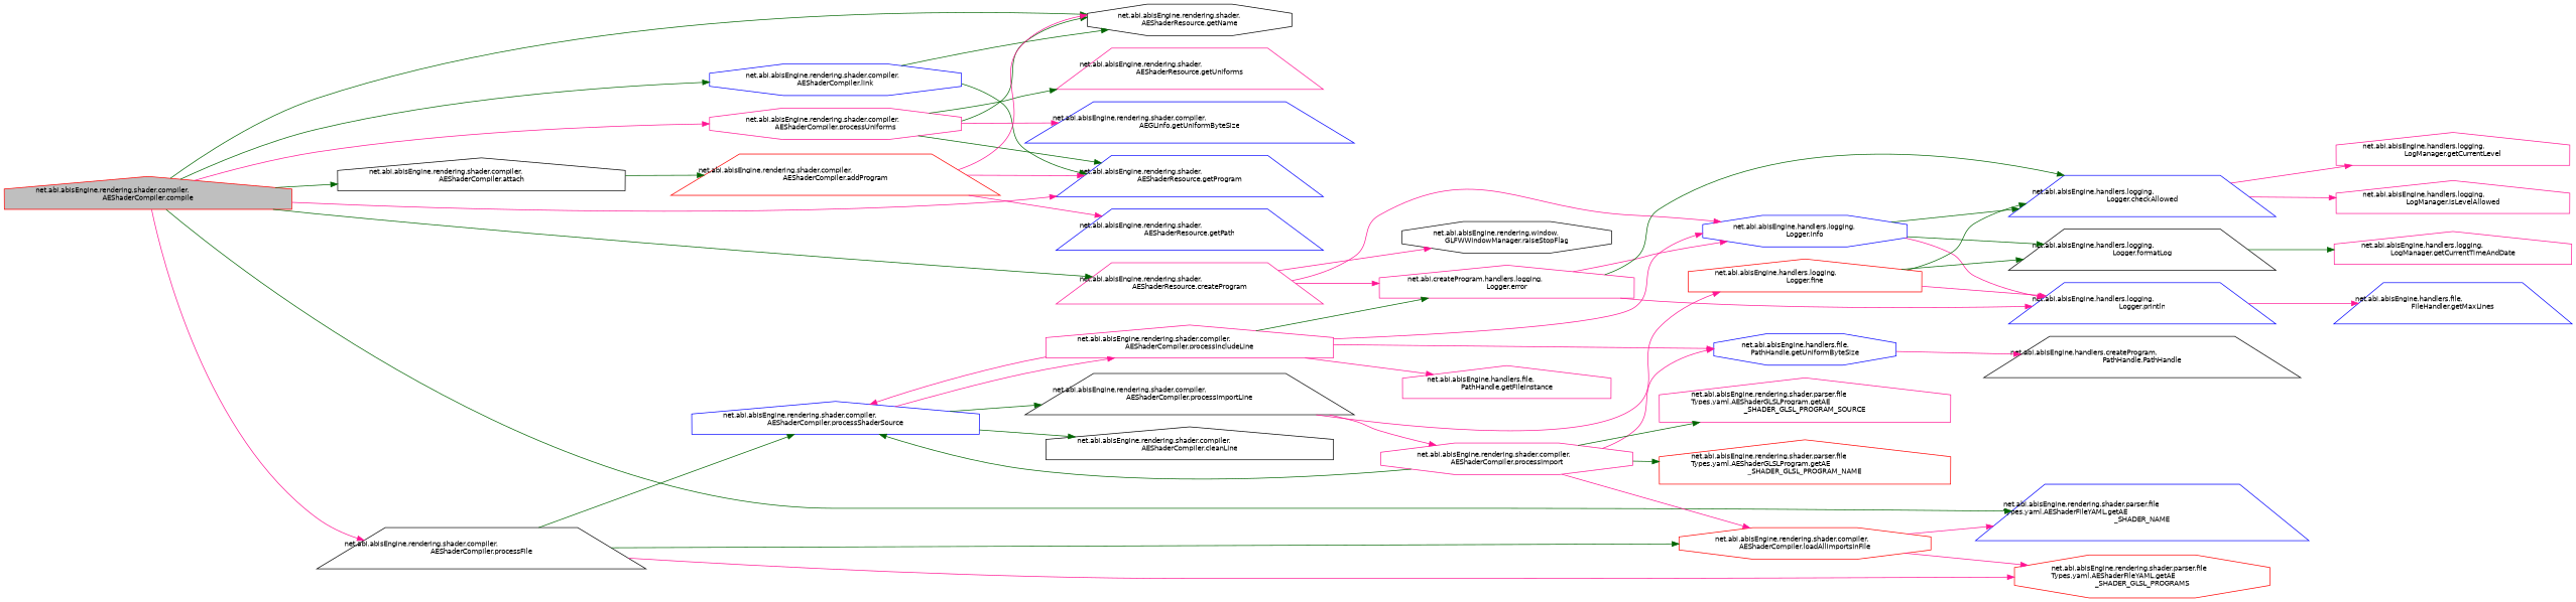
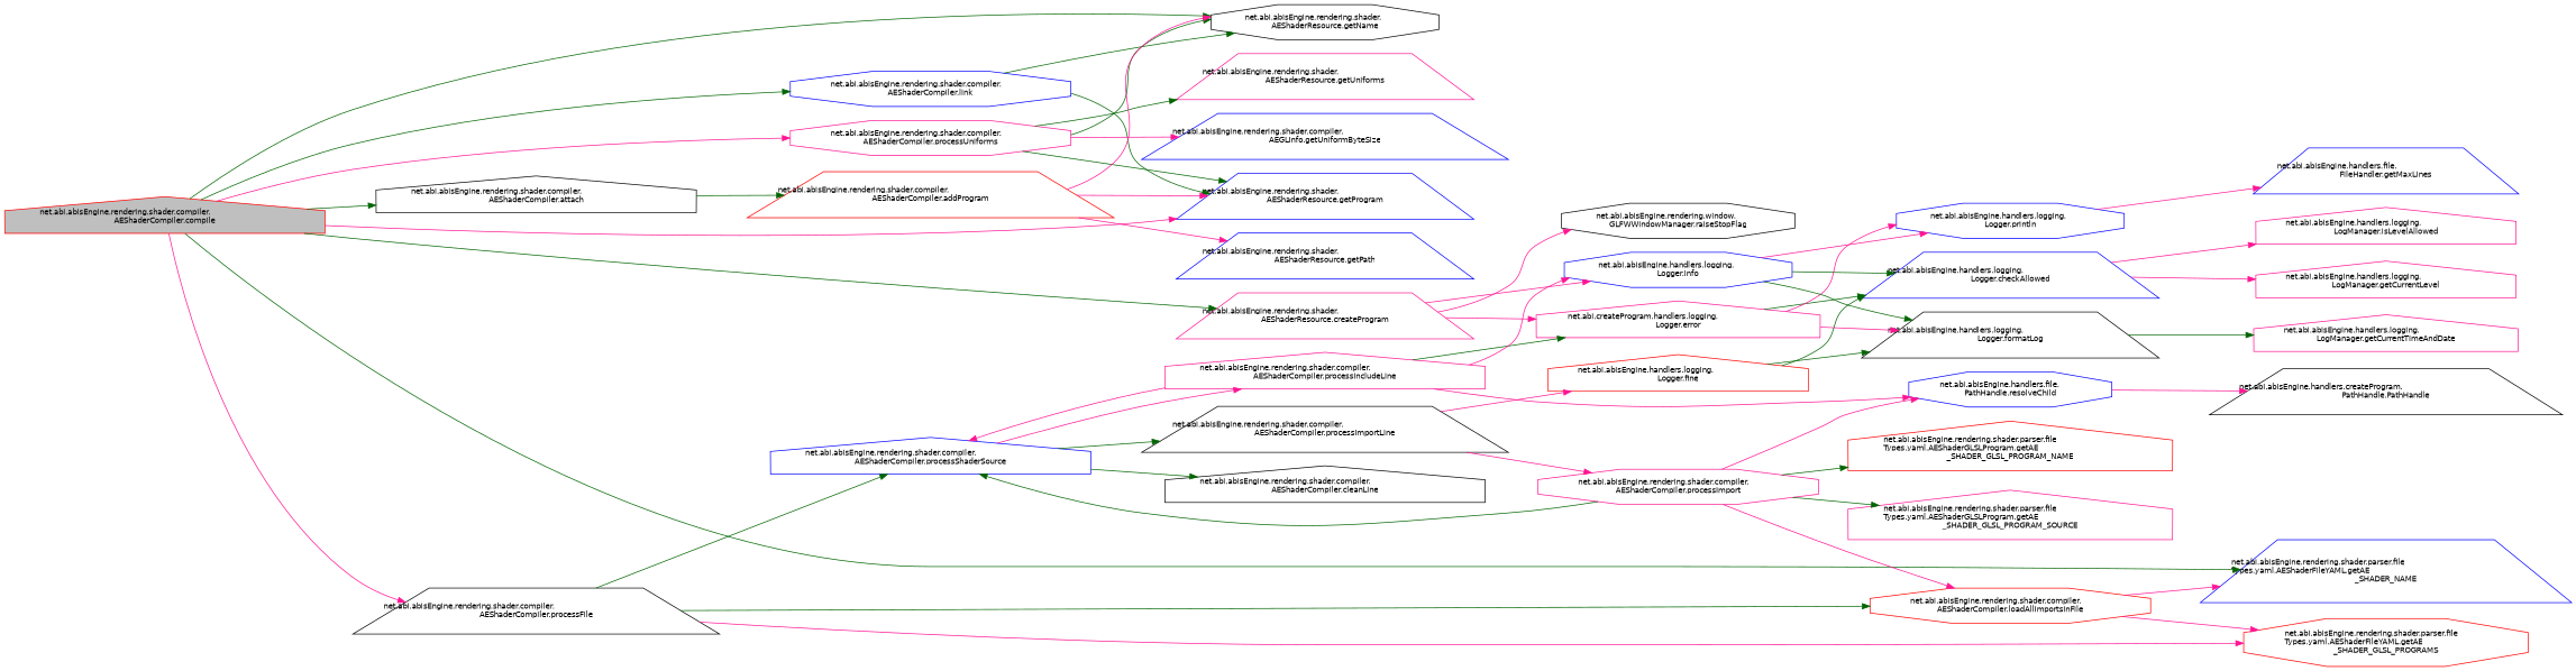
  digraph {
    rankdir=LR
    node [color=blue fillcolor=white fontname=Helvetica fontsize=10 shape=trapezium style=filled]
    edge [color=deeppink fontname=Helvetica fontsize=10 labelfontname=Helvetica labelfontsize=10 style=solid]
    n1 [color=red fillcolor=grey75 fontcolor=black height=0.2 label="net.abi.abisEngine.rendering.shader.compiler.\lAEShaderCompiler.compile" shape=house width=0.4]
    n2 [color=black height=0.2 label="net.abi.abisEngine.rendering.shader.compiler.\lAEShaderCompiler.attach" shape=house width=0.4]
    n3 [color=black height=0.2 label="net.abi.abisEngine.rendering.shader.\lAEShaderResource.getName" shape=octagon width=0.4]
    n4 [height=0.2 label="net.abi.abisEngine.rendering.shader.\lAEShaderResource.getProgram" width=0.4]
    n5 [color=deeppink height=0.2 label="net.abi.abisEngine.rendering.shader.\lAEShaderResource.createProgram" width=0.4]
    n6 [height=0.2 label="net.abi.abisEngine.rendering.shader.parser.file\lTypes.yaml.AEShaderFileYAML.getAE\l_SHADER_NAME" width=0.4]
    n7 [height=0.2 label="net.abi.abisEngine.rendering.shader.compiler.\lAEShaderCompiler.link" shape=octagon width=0.4]
    n8 [color=black height=0.2 label="net.abi.abisEngine.rendering.shader.compiler.\lAEShaderCompiler.processFile" width=0.4]
    n9 [color=deeppink height=0.2 label="net.abi.abisEngine.rendering.shader.compiler.\lAEShaderCompiler.processUniforms" shape=octagon width=0.4]
    n10 [color=red height=0.2 label="net.abi.abisEngine.rendering.shader.compiler.\lAEShaderCompiler.addProgram" width=0.4]
    n11 [color=deeppink height=0.2 label="net.abi.createProgram.handlers.logging.\lLogger.error" shape=house width=0.4]
    n12 [height=0.2 label="net.abi.abisEngine.handlers.logging.\lLogger.info" shape=octagon width=0.4]
    n13 [color=black height=0.2 label="net.abi.abisEngine.rendering.window.\lGLFWWindowManager.raiseStopFlag" shape=octagon width=0.4]
    n14 [color=red height=0.2 label="net.abi.abisEngine.rendering.shader.parser.file\lTypes.yaml.AEShaderFileYAML.getAE\l_SHADER_GLSL_PROGRAMS" shape=octagon width=0.4]
    n15 [color=red height=0.2 label="net.abi.abisEngine.rendering.shader.compiler.\lAEShaderCompiler.loadAllImportsInFile" shape=octagon width=0.4]
    n16 [height=0.2 label="net.abi.abisEngine.rendering.shader.compiler.\lAEShaderCompiler.processShaderSource" shape=house width=0.4]
    n17 [height=0.2 label="net.abi.abisEngine.rendering.shader.compiler.\lAEGLInfo.getUniformByteSize" width=0.4]
    n18 [color=deeppink height=0.2 label="net.abi.abisEngine.rendering.shader.\lAEShaderResource.getUniforms" width=0.4]
    n19 [height=0.2 label="net.abi.abisEngine.rendering.shader.\lAEShaderResource.getPath" width=0.4]
    n20 [height=0.2 label="net.abi.abisEngine.handlers.logging.\lLogger.checkAllowed" width=0.4]
    n21 [color=black height=0.2 label="net.abi.abisEngine.handlers.logging.\lLogger.formatLog" width=0.4]
-   n22 [height=0.2 label="net.abi.abisEngine.handlers.logging.\lLogger.println" width=0.4]
+   n22 [height=0.2 label="net.abi.abisEngine.handlers.logging.\lLogger.println" shape=octagon width=0.4]
    n23 [color=deeppink height=0.2 label="net.abi.abisEngine.handlers.logging.\lLogManager.getCurrentLevel" shape=house width=0.4]
    n24 [color=deeppink height=0.2 label="net.abi.abisEngine.handlers.logging.\lLogManager.isLevelAllowed" shape=house width=0.4]
    n25 [color=deeppink height=0.2 label="net.abi.abisEngine.handlers.logging.\lLogManager.getCurrentTimeAndDate" shape=house width=0.4]
    n26 [height=0.2 label="net.abi.abisEngine.handlers.file.\lFileHandler.getMaxLines" width=0.4]
    n27 [color=black height=0.2 label="net.abi.abisEngine.rendering.shader.compiler.\lAEShaderCompiler.cleanLine" shape=house width=0.4]
    n28 [color=black height=0.2 label="net.abi.abisEngine.rendering.shader.compiler.\lAEShaderCompiler.processImportLine" width=0.4]
    n29 [color=deeppink height=0.2 label="net.abi.abisEngine.rendering.shader.compiler.\lAEShaderCompiler.processIncludeLine" shape=house width=0.4]
    n30 [color=red height=0.2 label="net.abi.abisEngine.handlers.logging.\lLogger.fine" shape=house width=0.4]
    n31 [color=deeppink height=0.2 label="net.abi.abisEngine.rendering.shader.compiler.\lAEShaderCompiler.processImport" shape=octagon width=0.4]
-   n32 [height=0.2 label="net.abi.abisEngine.handlers.file.\lPathHandle.getUniformByteSize" shape=octagon width=0.4]
-   n33 [color=deeppink height=0.2 label="net.abi.abisEngine.handlers.file.\lPathHandle.getFileInstance" shape=house width=0.4]
+   n32 [height=0.2 label="net.abi.abisEngine.handlers.file.\lPathHandle.resolveChild" shape=octagon width=0.4]
    n34 [color=red height=0.2 label="net.abi.abisEngine.rendering.shader.parser.file\lTypes.yaml.AEShaderGLSLProgram.getAE\l_SHADER_GLSL_PROGRAM_NAME" shape=house width=0.4]
    n35 [color=deeppink height=0.2 label="net.abi.abisEngine.rendering.shader.parser.file\lTypes.yaml.AEShaderGLSLProgram.getAE\l_SHADER_GLSL_PROGRAM_SOURCE" shape=house width=0.4]
    n36 [color=black height=0.2 label="net.abi.abisEngine.handlers.createProgram.\lPathHandle.PathHandle" width=0.4]
    n1 -> n2 [color=darkgreen]
    n1 -> n3 [color=darkgreen]
    n1 -> n4
    n1 -> n5 [color=darkgreen]
    n1 -> n6 [color=darkgreen]
    n1 -> n7 [color=darkgreen]
    n1 -> n8
    n1 -> n9
    n2 -> n10 [color=darkgreen]
    n5 -> n11
    n5 -> n12
    n5 -> n13
    n7 -> n3 [color=darkgreen]
    n7 -> n4 [color=darkgreen]
    n8 -> n14
    n8 -> n15 [color=darkgreen]
    n8 -> n16 [color=darkgreen]
    n9 -> n3 [color=darkgreen]
    n9 -> n4 [color=darkgreen]
    n9 -> n17
    n9 -> n18 [color=darkgreen]
    n10 -> n3
    n10 -> n4
    n10 -> n19
    n11 -> n20 [color=darkgreen]
-   n11 -> n12
+   n11 -> n21
    n11 -> n22
    n12 -> n20 [color=darkgreen]
    n12 -> n21 [color=darkgreen]
    n12 -> n22
    n15 -> n6
    n15 -> n14
    n16 -> n27 [color=darkgreen]
    n16 -> n28 [color=darkgreen]
    n16 -> n29
    n20 -> n23
    n20 -> n24
    n21 -> n25 [color=darkgreen]
    n22 -> n26
    n28 -> n30
    n28 -> n31
    n29 -> n11 [color=darkgreen]
    n29 -> n12
    n29 -> n16
    n29 -> n32
-   n29 -> n33
    n30 -> n20 [color=darkgreen]
    n30 -> n21 [color=darkgreen]
-   n30 -> n22
    n31 -> n15
    n31 -> n16 [color=darkgreen]
    n31 -> n32
    n31 -> n34 [color=darkgreen]
    n31 -> n35 [color=darkgreen]
    n32 -> n36
  }
